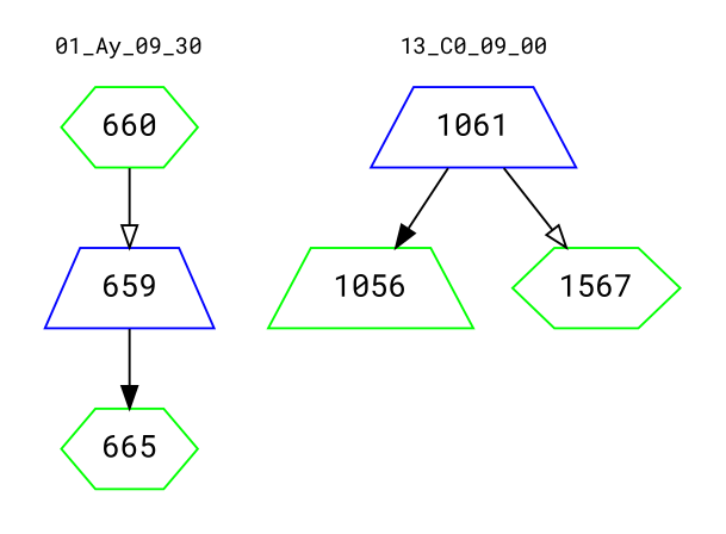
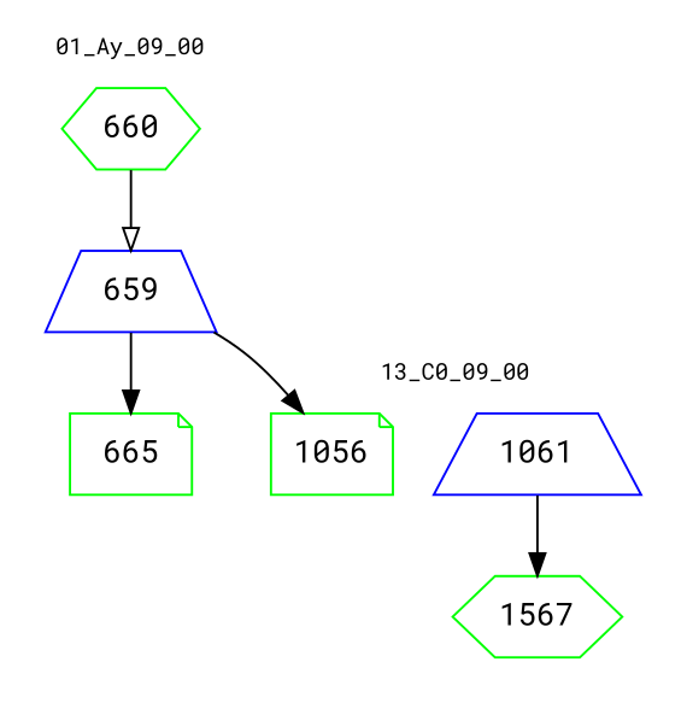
  digraph {
    fontname="Roboto Mono"
    node [color=green fontname="Roboto Mono" shape=trapezium]
    edge [arrowhead=normal color=black fontname="Roboto Mono"]
    n1 [color=blue label=659]
-   n2 [label=665 shape=hexagon]
+   n2 [label=665 shape=note]
    n3 [label=660 shape=hexagon]
    n4 [color=blue label=1061]
-   n5 [label=1056]
+   n5 [label=1056 shape=note]
    n6 [label=1567 shape=hexagon]
    subgraph cluster_1 {
      color=white
      fontsize=10
-     label="01_Ay_09_30"
+     label="01_Ay_09_00"
      n1
      n2
      n3
    }
    subgraph cluster_2 {
      color=white
      fontsize=10
      label="13_C0_09_00"
      n4
      n5
      n6
    }
    n1 -> n2
    n3 -> n1 [arrowhead=onormal]
-   n4 -> n5
-   n4 -> n6 [arrowhead=onormal]
+   n1 -> n5
+   n4 -> n6
  }
